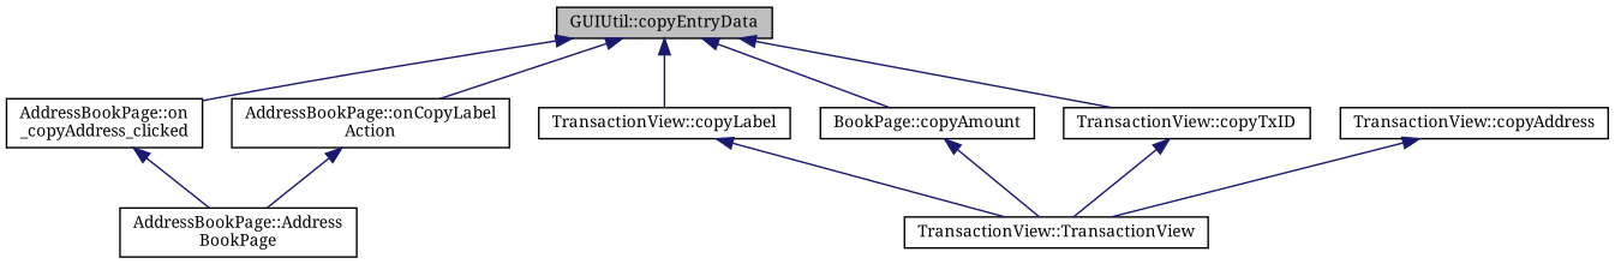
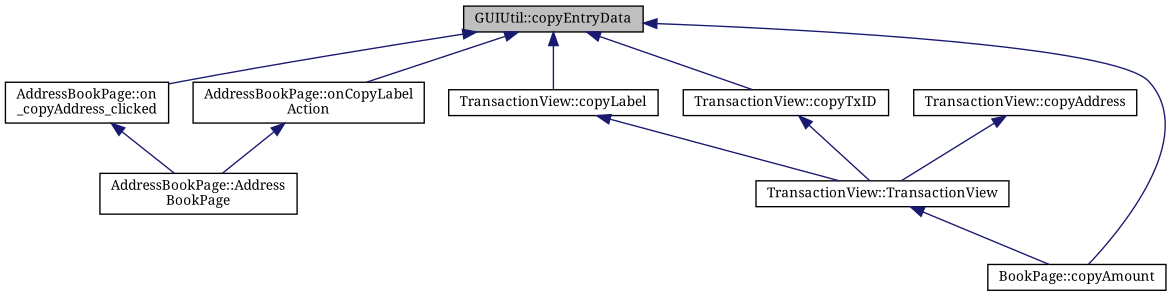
  digraph {
    fontname="Noto Serif"
    rankdir=TB
    node [color=black fillcolor=white fontname="Noto Serif" fontsize=10 shape=record style=filled]
    edge [color=midnightblue dir=back fontname="Noto Serif" fontsize=10 labelfontname=Helvetica labelfontsize=10 style=solid]
    n1 [fillcolor=grey75 fontcolor=black height=0.2 label="GUIUtil::copyEntryData" width=0.4]
    n2 [height=0.2 label="AddressBookPage::on\l_copyAddress_clicked" width=0.4]
    n3 [height=0.2 label="AddressBookPage::onCopyLabel\lAction" width=0.4]
    n4 [height=0.2 label="TransactionView::copyLabel" width=0.4]
    n5 [height=0.2 label="BookPage::copyAmount" width=0.4]
    n6 [height=0.2 label="TransactionView::copyTxID" width=0.4]
    n7 [height=0.2 label="AddressBookPage::Address\lBookPage" width=0.4]
    n8 [height=0.2 label="TransactionView::copyAddress" width=0.4]
    n9 [height=0.2 label="TransactionView::TransactionView" width=0.4]
    n1 -> n2
    n1 -> n3
    n1 -> n4
    n1 -> n5
    n1 -> n6
    n2 -> n7
    n3 -> n7
    n4 -> n9
-   n5 -> n9
+   n9 -> n5
    n6 -> n9
    n8 -> n9
  }
